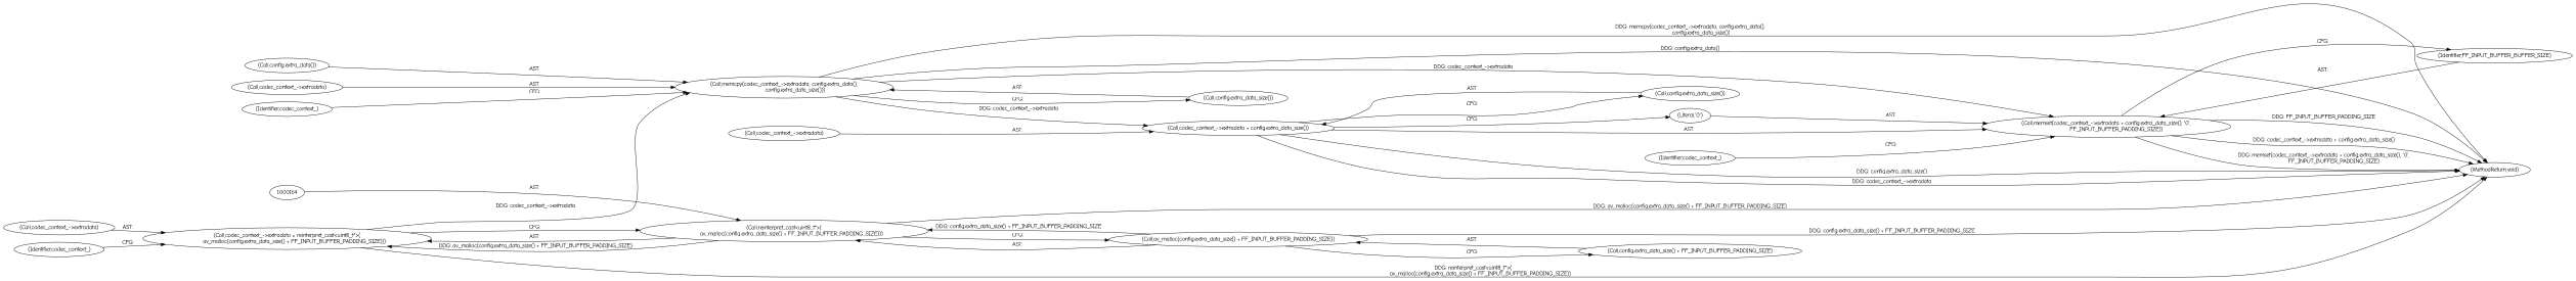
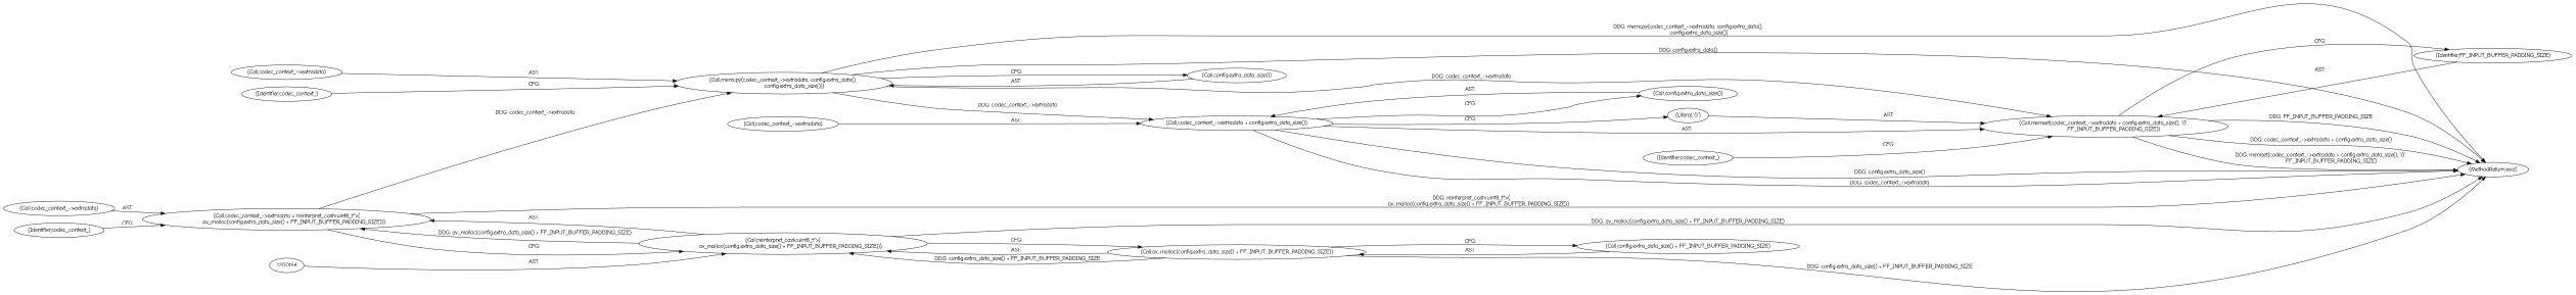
  digraph {
    fontname="Comic Neue"
    rankdir=LR
    node [fontname="Comic Neue"]
    edge [fontname="Comic Neue"]
    n1 [label="(Call,memcpy(codec_context_->extradata, config.extra_data(),\n            config.extra_data_size()))"]
    n2 [label="(Call,memset(codec_context_->extradata + config.extra_data_size(), '\0',\n           FF_INPUT_BUFFER_PADDING_SIZE))"]
    n3 [label="(Call,codec_context_->extradata + config.extra_data_size())"]
    n4 [label="(MethodReturn,void)"]
    n5 [label="(Call,config.extra_data_size())"]
-   n6 [label="(Identifier,FF_INPUT_BUFFER_BUFFER_SIZE)"]
+   n6 [label="(Identifier,FF_INPUT_BUFFER_PADDING_SIZE)"]
    n7 [label="(Call,config.extra_data_size())"]
    n8 [label="(Literal,'\0')"]
    n9 [label="(Call,codec_context_->extradata = reinterpret_cast<uint8_t*>(\n        av_malloc(config.extra_data_size() + FF_INPUT_BUFFER_PADDING_SIZE)))"]
    n10 [label="(Call,reinterpret_cast<uint8_t*>(\n        av_malloc(config.extra_data_size() + FF_INPUT_BUFFER_PADDING_SIZE)))"]
    n11 [label="(Call,av_malloc(config.extra_data_size() + FF_INPUT_BUFFER_PADDING_SIZE))"]
    n12 [label="(Call,config.extra_data_size() + FF_INPUT_BUFFER_PADDING_SIZE)"]
-   n13 [label="(Call,config.extra_data())"]
    n14 [label="(Call,codec_context_->extradata)"]
    n15 [label="(Call,codec_context_->extradata)"]
    n16 [label="(Call,codec_context_->extradata)"]
    n17 [label="(Identifier,codec_context_)"]
    n18 [label="(Identifier,codec_context_)"]
    n19 [label="(Identifier,codec_context_)"]
-   1000164
+   1000164 [label=1200164]
    n1 -> n2 [label="DDG: codec_context_->extradata"]
    n1 -> n3 [label="DDG: codec_context_->extradata"]
    n1 -> n4 [label="DDG: memcpy(codec_context_->extradata, config.extra_data(),\n            config.extra_data_size())"]
    n1 -> n4 [label="DDG: config.extra_data()"]
    n1 -> n5 [label="CFG: "]
    n2 -> n4 [label="DDG: FF_INPUT_BUFFER_PADDING_SIZE"]
    n2 -> n4 [label="DDG: codec_context_->extradata + config.extra_data_size()"]
    n2 -> n4 [label="DDG: memset(codec_context_->extradata + config.extra_data_size(), '\0',\n           FF_INPUT_BUFFER_PADDING_SIZE)"]
    n2 -> n6 [label="CFG: "]
    n3 -> n2 [label="AST: "]
    n3 -> n4 [label="DDG: config.extra_data_size()"]
    n3 -> n4 [label="DDG: codec_context_->extradata"]
    n3 -> n7 [label="CFG: "]
    n3 -> n8 [label="CFG: "]
    n5 -> n1 [label="AST: "]
    n6 -> n2 [label="AST: "]
    n7 -> n3 [label="AST: "]
    n8 -> n2 [label="AST: "]
    n9 -> n1 [label="DDG: codec_context_->extradata"]
    n9 -> n4 [label="DDG: reinterpret_cast<uint8_t*>(\n        av_malloc(config.extra_data_size() + FF_INPUT_BUFFER_PADDING_SIZE))"]
    n9 -> n10 [label="CFG: "]
    n10 -> n4 [label="DDG: av_malloc(config.extra_data_size() + FF_INPUT_BUFFER_PADDING_SIZE)"]
    n10 -> n9 [label="AST: "]
    n10 -> n9 [label="DDG: av_malloc(config.extra_data_size() + FF_INPUT_BUFFER_PADDING_SIZE)"]
    n10 -> n11 [label="CFG: "]
    n11 -> n4 [label="DDG: config.extra_data_size() + FF_INPUT_BUFFER_PADDING_SIZE"]
    n11 -> n10 [label="AST: "]
    n11 -> n10 [label="DDG: config.extra_data_size() + FF_INPUT_BUFFER_PADDING_SIZE"]
    n11 -> n12 [label="CFG: "]
    n12 -> n11 [label="AST: "]
-   n13 -> n1 [label="AST: "]
    n14 -> n1 [label="AST: "]
    n15 -> n3 [label="AST: "]
    n16 -> n9 [label="AST: "]
    n17 -> n2 [label="CFG: "]
    n18 -> n1 [label="CFG: "]
    n19 -> n9 [label="CFG: "]
    1000164 -> n10 [label="AST: "]
  }
